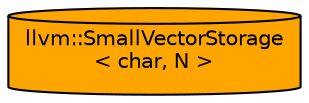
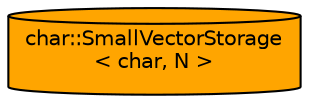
  digraph {
    rankdir=LR
-   n1 [color=black fillcolor=orange fontname=Helvetica fontsize=10 height=0.2 label="llvm::SmallVectorStorage\l\< char, N \>" shape=cylinder style=filled width=0.4]
+   n1 [color=black fillcolor=orange fontname=Helvetica fontsize=10 height=0.2 label="char::SmallVectorStorage\l\< char, N \>" shape=cylinder style=filled width=0.4]
  }
